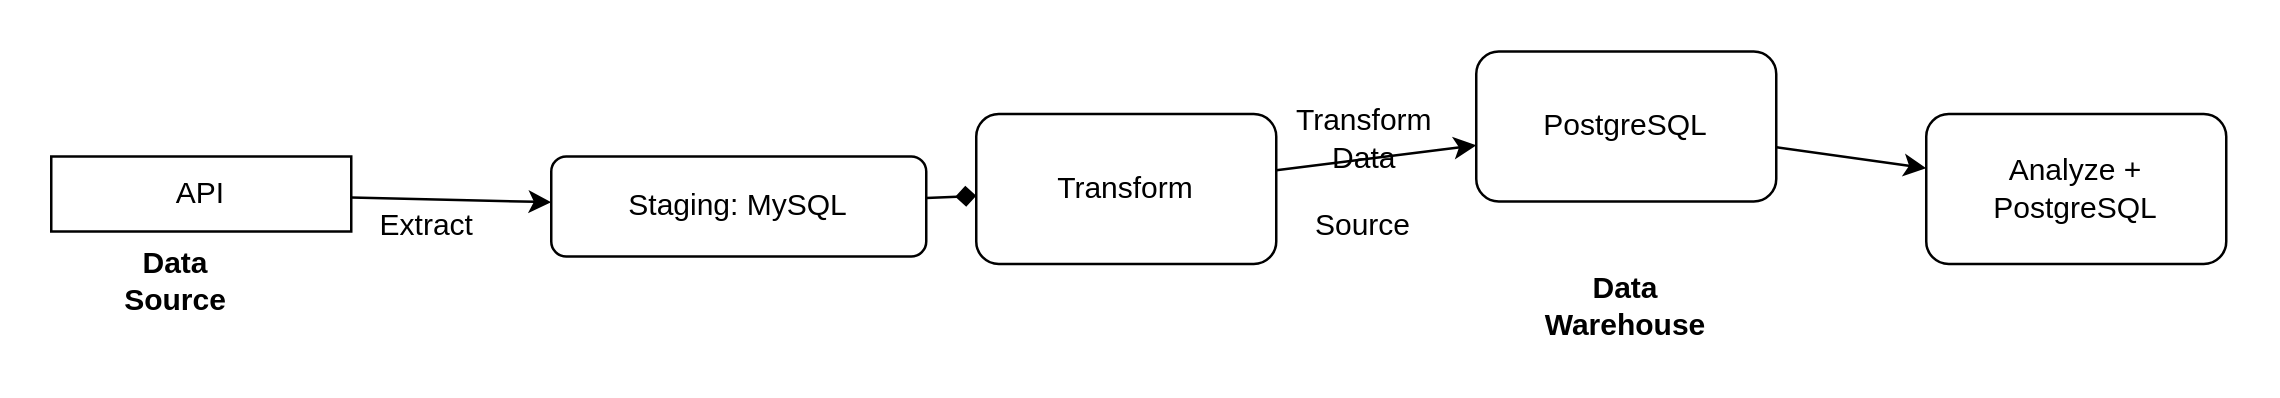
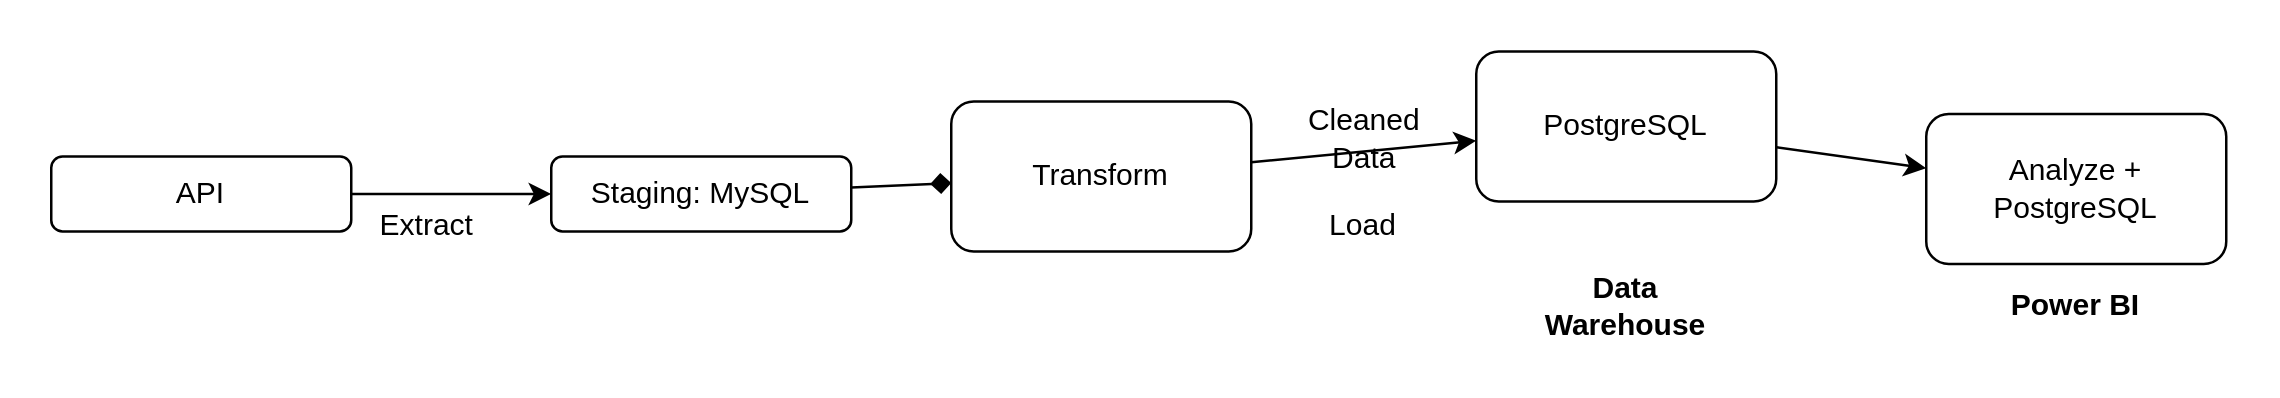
  <mxCell id="0" />
  <mxCell id="1" parent="0" />
- <mxCell id="2" value="&lt;b&gt;Data Source&lt;/b&gt;" style="text;html=1;align=center;verticalAlign=middle;whiteSpace=wrap;rounded=0;" vertex="1" parent="1"><mxGeometry x="40" y="97" width="60" height="30" as="geometry" /></mxCell>
  <mxCell id="3" value="" style="endArrow=diamond;html=1;rounded=0;" edge="1" parent="1" source="12" target="4"><mxGeometry width="50" height="50" relative="1" as="geometry"><mxPoint x="340" y="75" as="sourcePoint" /><mxPoint x="420" y="205" as="targetPoint" /></mxGeometry></mxCell>
- <mxCell id="4" value="Transform" style="rounded=1;whiteSpace=wrap;html=1;" vertex="1" parent="1"><mxGeometry x="390" y="45" width="120" height="60" as="geometry" /></mxCell>
+ <mxCell id="4" value="Transform" style="rounded=1;whiteSpace=wrap;html=1;" vertex="1" parent="1"><mxGeometry x="380" y="40" width="120" height="60" as="geometry" /></mxCell>
  <mxCell id="5" value="PostgreSQL" style="rounded=1;whiteSpace=wrap;html=1;" vertex="1" parent="1"><mxGeometry x="590" y="20" width="120" height="60" as="geometry" /></mxCell>
  <mxCell id="6" value="" style="endArrow=classic;html=1;rounded=0;" edge="1" parent="1" source="4" target="5"><mxGeometry width="50" height="50" relative="1" as="geometry"><mxPoint x="490" y="125" as="sourcePoint" /><mxPoint x="540" y="75" as="targetPoint" /></mxGeometry></mxCell>
  <mxCell id="7" value="Analyze + PostgreSQL" style="rounded=1;whiteSpace=wrap;html=1;" vertex="1" parent="1"><mxGeometry x="770" y="45" width="120" height="60" as="geometry" /></mxCell>
  <mxCell id="8" value="" style="endArrow=classic;html=1;rounded=0;" edge="1" parent="1" source="5" target="7"><mxGeometry width="50" height="50" relative="1" as="geometry"><mxPoint x="750" y="75" as="sourcePoint" /><mxPoint x="800" y="25" as="targetPoint" /></mxGeometry></mxCell>
- <mxCell id="9" value="Transform&lt;div&gt;Data&lt;/div&gt;" style="text;html=1;align=center;verticalAlign=middle;resizable=0;points=[];autosize=1;strokeColor=none;fillColor=none;" vertex="1" parent="1"><mxGeometry x="510" y="35" width="70" height="40" as="geometry" /></mxCell>
- <mxCell id="10" value="API" style="whiteSpace=wrap;html=1;rounded=0;" vertex="1" parent="1"><mxGeometry x="20" y="62" width="120" height="30" as="geometry" /></mxCell>
- <mxCell id="11" value="Source" style="text;html=1;align=center;verticalAlign=middle;whiteSpace=wrap;rounded=0;" vertex="1" parent="1"><mxGeometry x="515" y="75" width="60" height="30" as="geometry" /></mxCell>
- <mxCell id="12" value="Staging: MySQL" style="rounded=1;whiteSpace=wrap;html=1;" vertex="1" parent="1"><mxGeometry x="220" y="62" width="150" height="40" as="geometry" /></mxCell>
+ <mxCell id="9" value="Cleaned&lt;div&gt;Data&lt;/div&gt;" style="text;html=1;align=center;verticalAlign=middle;resizable=0;points=[];autosize=1;strokeColor=none;fillColor=none;" vertex="1" parent="1"><mxGeometry x="510" y="35" width="70" height="40" as="geometry" /></mxCell>
+ <mxCell id="10" value="API" style="rounded=1;whiteSpace=wrap;html=1;" vertex="1" parent="1"><mxGeometry x="20" y="62" width="120" height="30" as="geometry" /></mxCell>
+ <mxCell id="11" value="Load" style="text;html=1;align=center;verticalAlign=middle;whiteSpace=wrap;rounded=0;" vertex="1" parent="1"><mxGeometry x="515" y="75" width="60" height="30" as="geometry" /></mxCell>
+ <mxCell id="12" value="Staging: MySQL" style="rounded=1;whiteSpace=wrap;html=1;" vertex="1" parent="1"><mxGeometry x="220" y="62" width="120" height="30" as="geometry" /></mxCell>
  <mxCell id="13" value="" style="endArrow=classic;html=1;rounded=0;" edge="1" parent="1" source="10" target="12"><mxGeometry width="50" height="50" relative="1" as="geometry"><mxPoint x="330" y="127" as="sourcePoint" /><mxPoint x="380" y="127" as="targetPoint" /></mxGeometry></mxCell>
  <mxCell id="14" value="Extract" style="text;html=1;align=center;verticalAlign=middle;resizable=0;points=[];autosize=1;strokeColor=none;fillColor=none;" vertex="1" parent="1"><mxGeometry x="140" y="75" width="60" height="30" as="geometry" /></mxCell>
  <mxCell id="15" value="&lt;b&gt;Data&lt;/b&gt;&lt;div&gt;&lt;b&gt;Warehouse&lt;/b&gt;&lt;/div&gt;" style="text;html=1;align=center;verticalAlign=middle;whiteSpace=wrap;rounded=0;" vertex="1" parent="1"><mxGeometry x="620" y="107" width="60" height="30" as="geometry" /></mxCell>
+ <mxCell id="16" value="&lt;b&gt;Power BI&lt;/b&gt;" style="text;html=1;align=center;verticalAlign=middle;whiteSpace=wrap;rounded=0;" vertex="1" parent="1"><mxGeometry x="800" y="107" width="60" height="30" as="geometry" /></mxCell>
